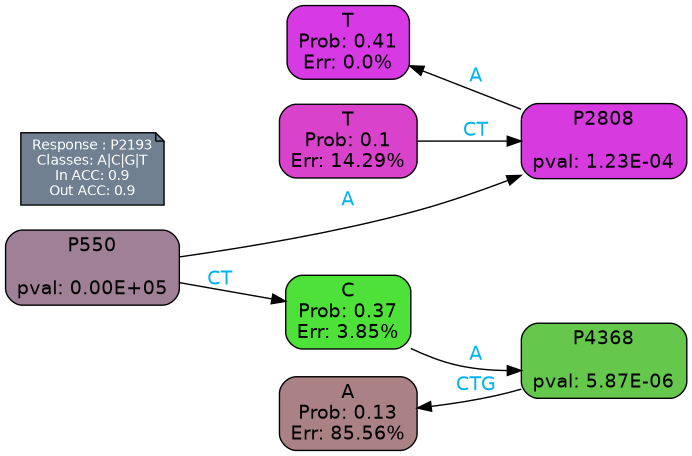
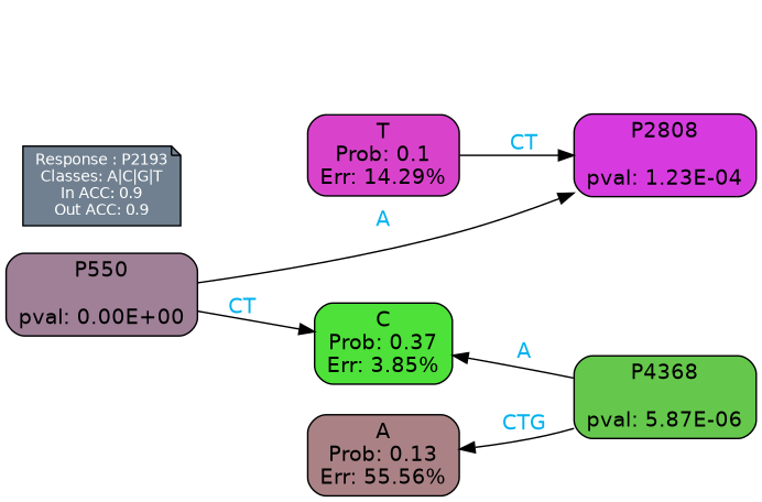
  digraph {
    rankdir=LR
    ranksep=equally
    splines=polylines
    node [color=black fontname=helvetica shape=box style="filled, rounded"]
    edge [fontcolor=deepskyblue2 fontname=helvetica]
-   n1 [fillcolor="#d739e5" label="T\nProb: 0.41\nErr: 0.0%"]
    n2 [fillcolor="#d943cc" label="T\nProb: 0.1\nErr: 14.29%"]
    n3 [fillcolor="#4de139" label="C\nProb: 0.37\nErr: 3.85%"]
-   n4 [fillcolor="#aa8285" label="A\nProb: 0.13\nErr: 85.56%"]
+   n4 [fillcolor="#aa8285" label="A\nProb: 0.13\nErr: 55.56%"]
    n5 [align=left fillcolor=slategray fontcolor=white fontsize=10 label="Response : P2193\nClasses: A|C|G|T\nIn ACC: 0.9\nOut ACC: 0.9\n" shape=note style=filled]
-   n6 [fillcolor="#9f8097" label="P550\n\npval: 0.00E+05"]
+   n6 [fillcolor="#9f8097" label="P550\n\npval: 0.00E+00"]
    n7 [fillcolor="#d73be0" label="P2808\n\npval: 1.23E-04"]
    n8 [fillcolor="#65c84c" label="P4368\n\npval: 5.87E-06"]
    subgraph sub_1 {
      rank=same
-     n1
      n2
      n3
      n4
    }
    subgraph sub_2 {
      rank=same
      n5
      n6
    }
    n2 -> n7 [label=CT]
    n6 -> n3 [label=CT]
    n6 -> n7 [label=A]
-   n7 -> n1 [label=A]
-   n3 -> n8 [label=A]
+   n8 -> n3 [label=A]
    n8 -> n4 [label=CTG]
  }
